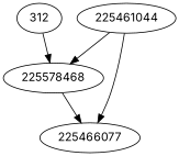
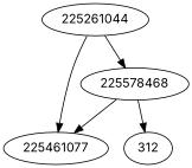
  strict digraph {
    fontname=Inter
    node [fontname=Inter]
    edge [fontname=Inter]
    n1 [label=225578468]
-   225461044
-   225461077 [label=225466077]
+   225461044 [label=225261044]
+   225461077
    312
    n1 -> 225461077
-   312 -> n1
+   n1 -> 312
    225461044 -> n1
    225461044 -> 225461077
  }
